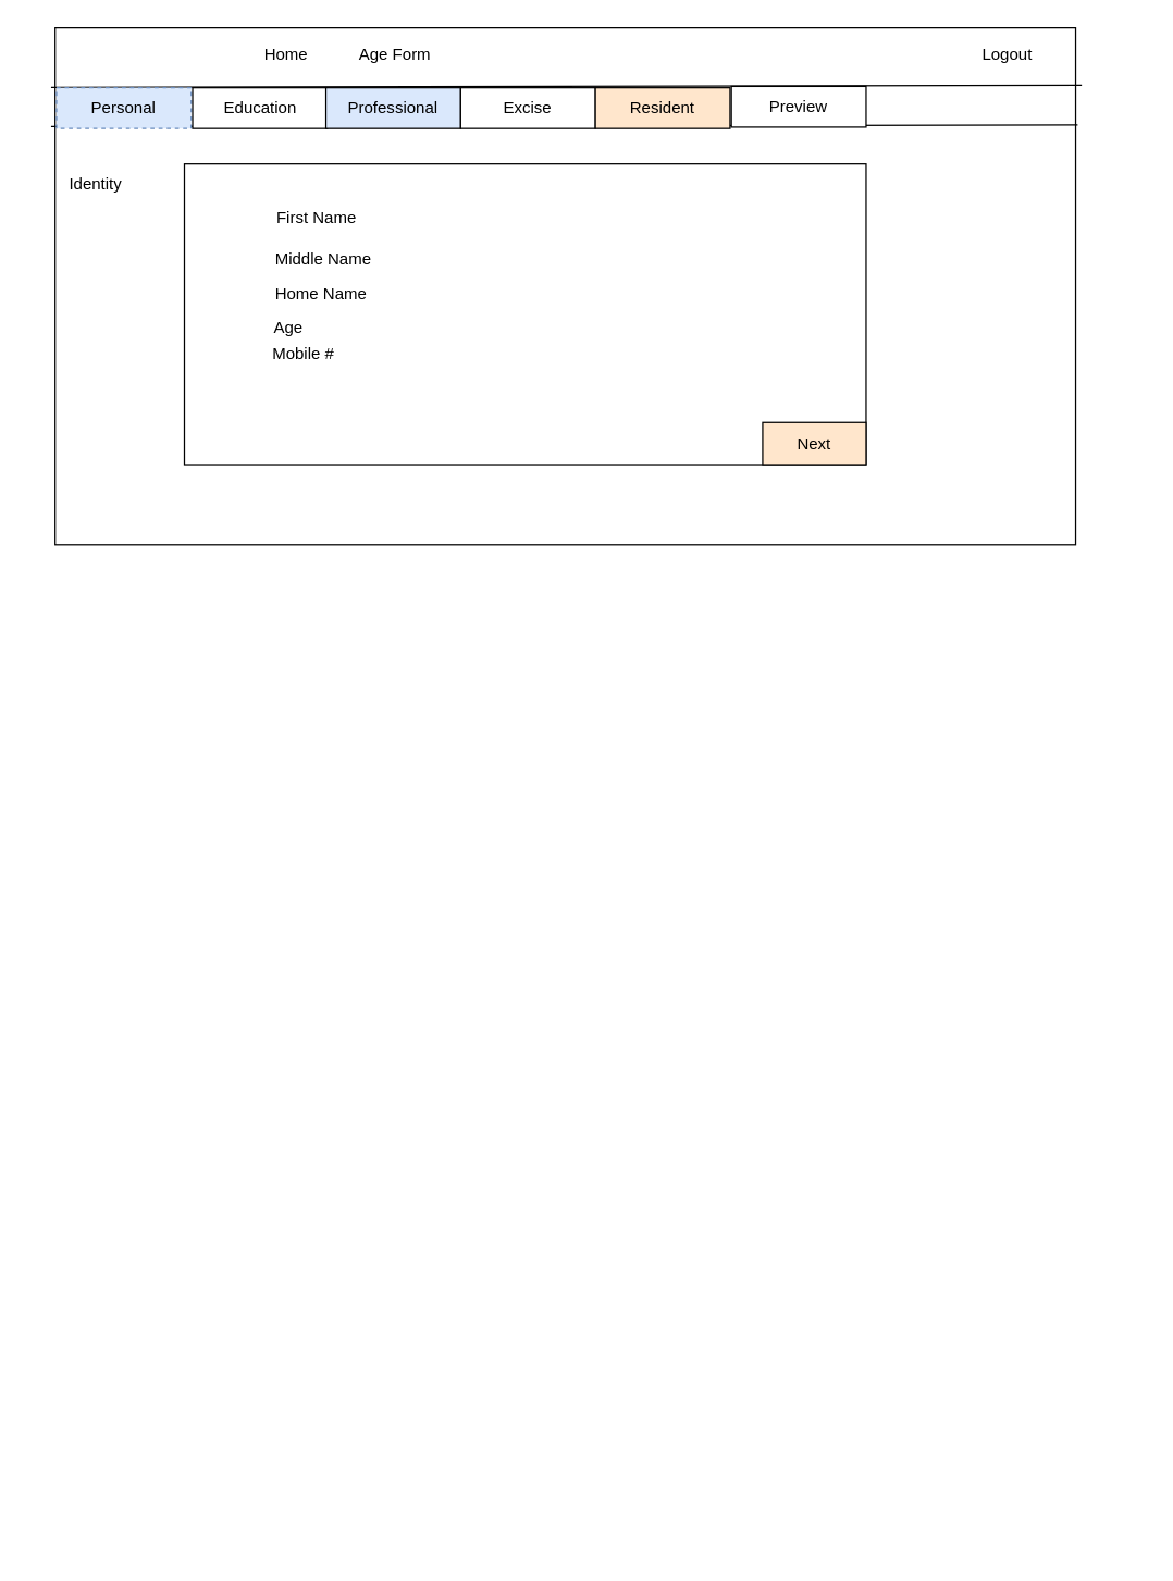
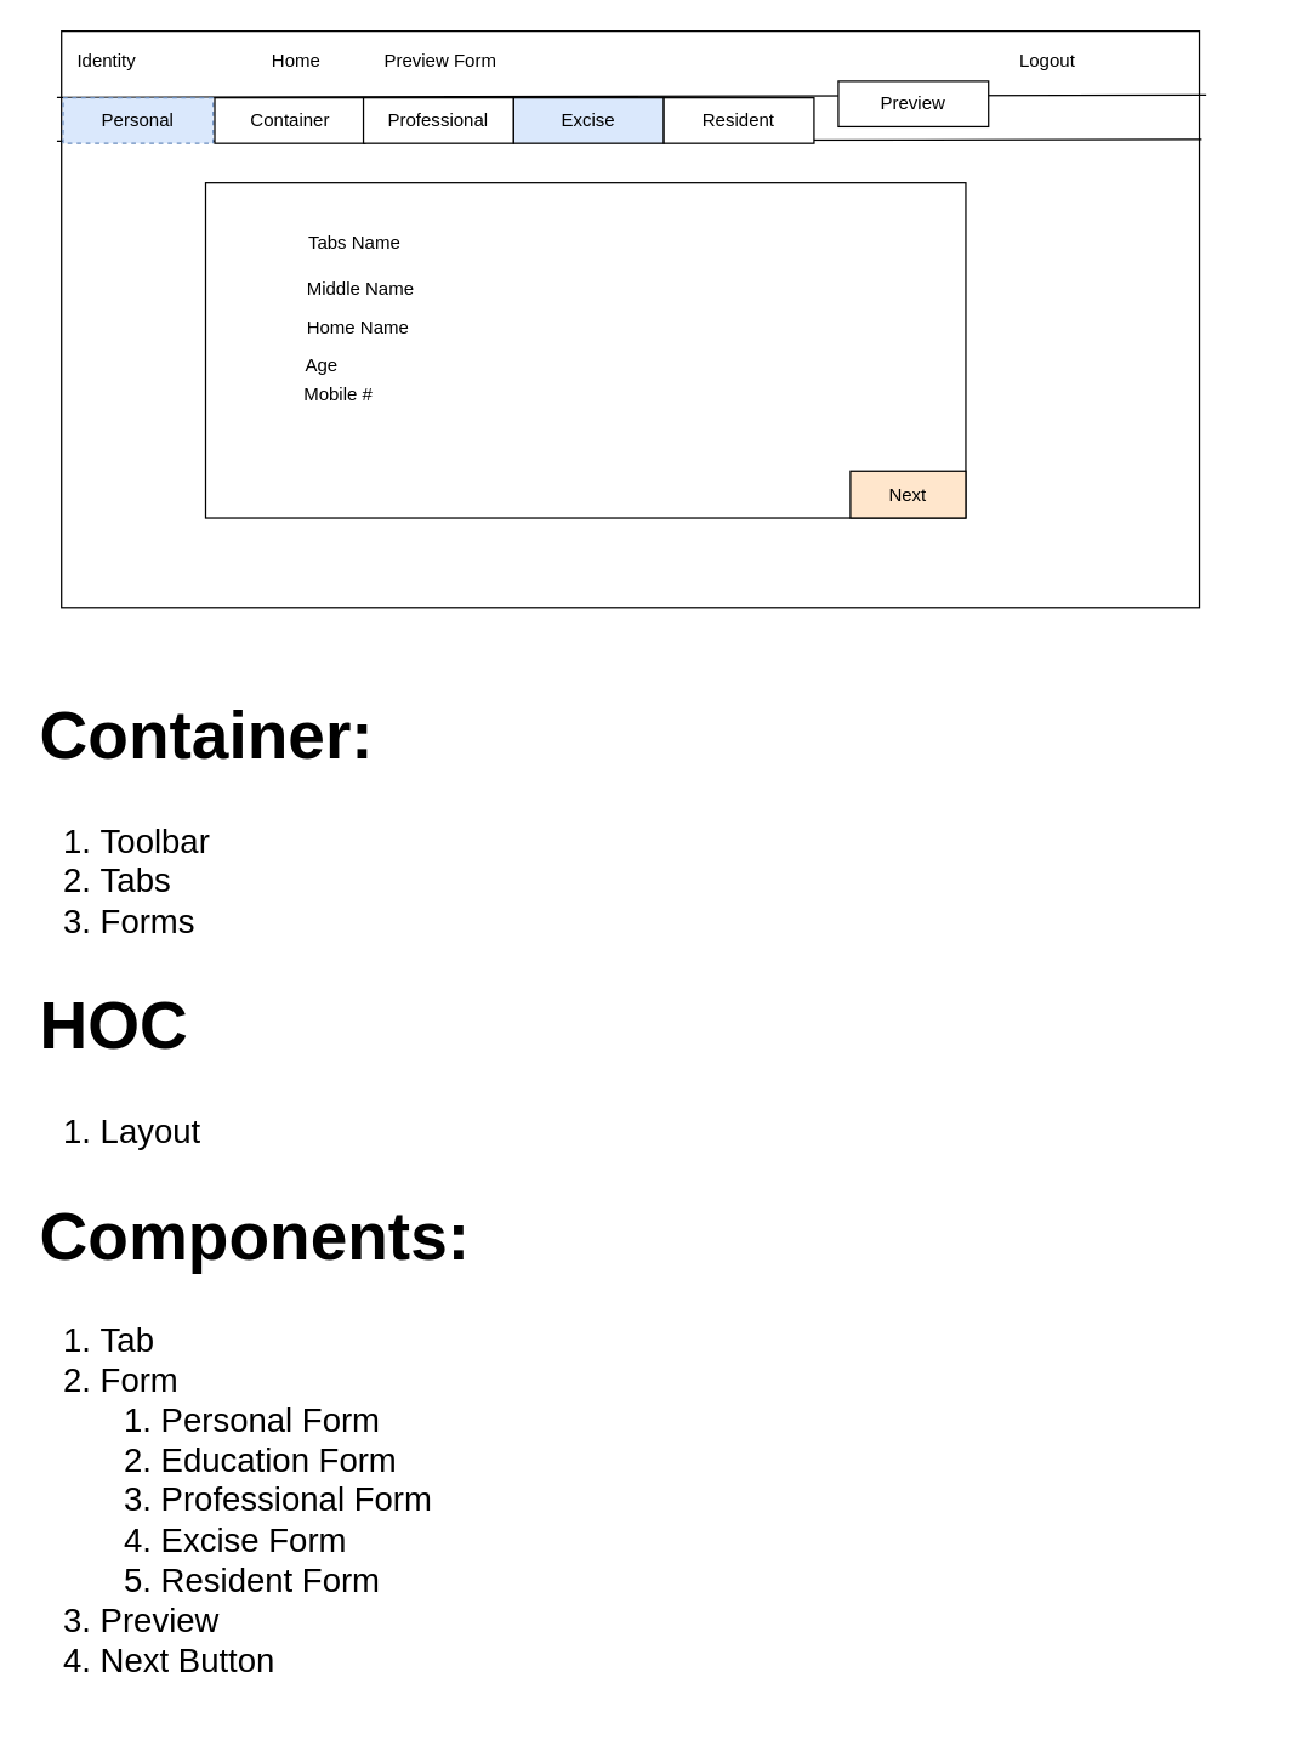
  <mxCell id="0" />
  <mxCell id="1" parent="0" />
  <mxCell id="2" value="" style="rounded=0;whiteSpace=wrap;html=1;" parent="1" vertex="1"><mxGeometry x="40" y="20" width="750" height="380" as="geometry" /></mxCell>
  <mxCell id="3" value="" style="endArrow=none;html=1;exitX=1.006;exitY=0.111;exitDx=0;exitDy=0;exitPerimeter=0;entryX=-0.004;entryY=0.115;entryDx=0;entryDy=0;entryPerimeter=0;" parent="1" source="2" target="2" edge="1"><mxGeometry width="50" height="50" relative="1" as="geometry"><mxPoint x="390" y="270" as="sourcePoint" /><mxPoint x="440" y="220" as="targetPoint" /></mxGeometry></mxCell>
- <mxCell id="4" value="Identity" style="text;html=1;strokeColor=none;fillColor=none;align=center;verticalAlign=middle;whiteSpace=wrap;rounded=0;" parent="1" vertex="1"><mxGeometry x="50" y="125" width="40" height="20" as="geometry" /></mxCell>
- <mxCell id="5" value="Home" style="text;html=1;strokeColor=none;fillColor=none;align=center;verticalAlign=middle;whiteSpace=wrap;rounded=0;" parent="1" vertex="1"><mxGeometry x="190" y="30" width="40" height="20" as="geometry" /></mxCell>
- <mxCell id="6" value="Age Form" style="text;html=1;strokeColor=none;fillColor=none;align=center;verticalAlign=middle;whiteSpace=wrap;rounded=0;" parent="1" vertex="1"><mxGeometry x="250" y="30" width="80" height="20" as="geometry" /></mxCell>
- <mxCell id="7" value="Logout" style="text;html=1;strokeColor=none;fillColor=none;align=center;verticalAlign=middle;whiteSpace=wrap;rounded=0;" parent="1" vertex="1"><mxGeometry x="720" y="30" width="40" height="20" as="geometry" /></mxCell>
+ <mxCell id="4" value="Identity" style="text;html=1;strokeColor=none;fillColor=none;align=center;verticalAlign=middle;whiteSpace=wrap;rounded=0;" parent="1" vertex="1"><mxGeometry x="50" y="30" width="40" height="20" as="geometry" /></mxCell>
+ <mxCell id="5" value="Home" style="text;html=1;strokeColor=none;fillColor=none;align=center;verticalAlign=middle;whiteSpace=wrap;rounded=0;" parent="1" vertex="1"><mxGeometry x="175" y="30" width="40" height="20" as="geometry" /></mxCell>
+ <mxCell id="6" value="Preview Form" style="text;html=1;strokeColor=none;fillColor=none;align=center;verticalAlign=middle;whiteSpace=wrap;rounded=0;" parent="1" vertex="1"><mxGeometry x="250" y="30" width="80" height="20" as="geometry" /></mxCell>
+ <mxCell id="7" value="Logout" style="text;html=1;strokeColor=none;fillColor=none;align=center;verticalAlign=middle;whiteSpace=wrap;rounded=0;" parent="1" vertex="1"><mxGeometry x="670" y="30" width="40" height="20" as="geometry" /></mxCell>
  <mxCell id="8" value="" style="endArrow=none;html=1;entryX=1.002;entryY=0.188;entryDx=0;entryDy=0;exitX=-0.004;exitY=0.191;exitDx=0;exitDy=0;entryPerimeter=0;exitPerimeter=0;" parent="1" source="2" target="2" edge="1"><mxGeometry width="50" height="50" relative="1" as="geometry"><mxPoint x="390" y="260" as="sourcePoint" /><mxPoint x="440" y="210" as="targetPoint" /></mxGeometry></mxCell>
  <mxCell id="9" value="Personal" style="rounded=0;whiteSpace=wrap;html=1;fillColor=#dae8fc;strokeColor=#6c8ebf;dashed=1;" parent="1" vertex="1"><mxGeometry x="41" y="64" width="99" height="30" as="geometry" /></mxCell>
  <mxCell id="10" value="" style="rounded=0;whiteSpace=wrap;html=1;" parent="1" vertex="1"><mxGeometry x="141" y="64" width="99" height="30" as="geometry" /></mxCell>
- <mxCell id="11" value="Professional" style="rounded=0;whiteSpace=wrap;html=1;fillColor=#dae8fc;" parent="1" vertex="1"><mxGeometry x="239" y="64" width="99" height="30" as="geometry" /></mxCell>
- <mxCell id="12" value="Excise" style="rounded=0;whiteSpace=wrap;html=1;" parent="1" vertex="1"><mxGeometry x="338" y="64" width="99" height="30" as="geometry" /></mxCell>
- <mxCell id="13" value="Resident" style="rounded=0;whiteSpace=wrap;html=1;fillColor=#ffe6cc;" parent="1" vertex="1"><mxGeometry x="437" y="64" width="99" height="30" as="geometry" /></mxCell>
- <mxCell id="14" value="Preview" style="rounded=0;whiteSpace=wrap;html=1;" parent="1" vertex="1"><mxGeometry x="537" y="63" width="99" height="30" as="geometry" /></mxCell>
- <mxCell id="15" value="Education" style="text;html=1;strokeColor=none;fillColor=none;align=center;verticalAlign=middle;whiteSpace=wrap;rounded=0;" parent="1" vertex="1"><mxGeometry x="170.5" y="69" width="40" height="20" as="geometry" /></mxCell>
+ <mxCell id="11" value="Professional" style="rounded=0;whiteSpace=wrap;html=1;" parent="1" vertex="1"><mxGeometry x="239" y="64" width="99" height="30" as="geometry" /></mxCell>
+ <mxCell id="12" value="Excise" style="rounded=0;whiteSpace=wrap;html=1;fillColor=#dae8fc;" parent="1" vertex="1"><mxGeometry x="338" y="64" width="99" height="30" as="geometry" /></mxCell>
+ <mxCell id="13" value="Resident" style="rounded=0;whiteSpace=wrap;html=1;" parent="1" vertex="1"><mxGeometry x="437" y="64" width="99" height="30" as="geometry" /></mxCell>
+ <mxCell id="14" value="Preview" style="rounded=0;whiteSpace=wrap;html=1;" parent="1" vertex="1"><mxGeometry x="552" y="53" width="99" height="30" as="geometry" /></mxCell>
+ <mxCell id="15" value="Container" style="text;html=1;strokeColor=none;fillColor=none;align=center;verticalAlign=middle;whiteSpace=wrap;rounded=0;" parent="1" vertex="1"><mxGeometry x="170.5" y="69" width="40" height="20" as="geometry" /></mxCell>
  <mxCell id="16" value="" style="whiteSpace=wrap;html=1;" parent="1" vertex="1"><mxGeometry x="135" y="120" width="501" height="221" as="geometry" /></mxCell>
- <mxCell id="17" value="First Name" style="text;html=1;strokeColor=none;fillColor=none;align=left;verticalAlign=middle;whiteSpace=wrap;rounded=0;" parent="1" vertex="1"><mxGeometry x="201" y="150" width="90" height="20" as="geometry" /></mxCell>
+ <mxCell id="17" value="Tabs Name" style="text;html=1;strokeColor=none;fillColor=none;align=left;verticalAlign=middle;whiteSpace=wrap;rounded=0;" parent="1" vertex="1"><mxGeometry x="201" y="150" width="90" height="20" as="geometry" /></mxCell>
  <mxCell id="18" value="Middle Name" style="text;html=1;strokeColor=none;fillColor=none;align=left;verticalAlign=middle;whiteSpace=wrap;rounded=0;" parent="1" vertex="1"><mxGeometry x="200" y="180" width="80" height="20" as="geometry" /></mxCell>
  <mxCell id="19" value="Home Name" style="text;html=1;strokeColor=none;fillColor=none;align=left;verticalAlign=middle;whiteSpace=wrap;rounded=0;" parent="1" vertex="1"><mxGeometry x="200" y="206" width="70" height="20" as="geometry" /></mxCell>
  <mxCell id="20" value="Age" style="text;html=1;strokeColor=none;fillColor=none;align=left;verticalAlign=middle;whiteSpace=wrap;rounded=0;" parent="1" vertex="1"><mxGeometry x="199" y="231" width="70" height="20" as="geometry" /></mxCell>
  <mxCell id="21" value="Mobile #" style="text;html=1;strokeColor=none;fillColor=none;align=left;verticalAlign=middle;whiteSpace=wrap;rounded=0;" parent="1" vertex="1"><mxGeometry x="198" y="250" width="92" height="20" as="geometry" /></mxCell>
  <mxCell id="22" value="Next" style="rounded=0;whiteSpace=wrap;html=1;align=center;fillColor=#ffe6cc;" parent="1" vertex="1"><mxGeometry x="560" y="310" width="76" height="31" as="geometry" /></mxCell>
+ <mxCell id="23" value="&lt;h1&gt;Container:&lt;/h1&gt;&lt;div&gt;&lt;ol&gt;&lt;li&gt;Toolbar&lt;/li&gt;&lt;li&gt;Tabs&lt;/li&gt;&lt;li&gt;Forms&lt;/li&gt;&lt;/ol&gt;&lt;h1&gt;HOC&lt;/h1&gt;&lt;/div&gt;&lt;div&gt;&lt;ol&gt;&lt;li&gt;Layout&lt;/li&gt;&lt;/ol&gt;&lt;h1&gt;Components:&lt;/h1&gt;&lt;/div&gt;&lt;div&gt;&lt;ol&gt;&lt;li&gt;Tab&lt;/li&gt;&lt;li&gt;Form&lt;/li&gt;&lt;ol&gt;&lt;li&gt;Personal Form&lt;/li&gt;&lt;li&gt;Education Form&lt;/li&gt;&lt;li&gt;Professional Form&lt;/li&gt;&lt;li&gt;Excise Form&lt;/li&gt;&lt;li&gt;Resident Form&lt;/li&gt;&lt;/ol&gt;&lt;li&gt;Preview&lt;/li&gt;&lt;li&gt;Next Button&lt;/li&gt;&lt;/ol&gt;&lt;/div&gt;" style="text;html=1;strokeColor=none;fillColor=none;spacing=5;spacingTop=-20;whiteSpace=wrap;overflow=hidden;rounded=0;fontSize=22;align=left;" parent="1" vertex="1"><mxGeometry x="20.5" y="440" width="819.5" height="700" as="geometry" /></mxCell>
